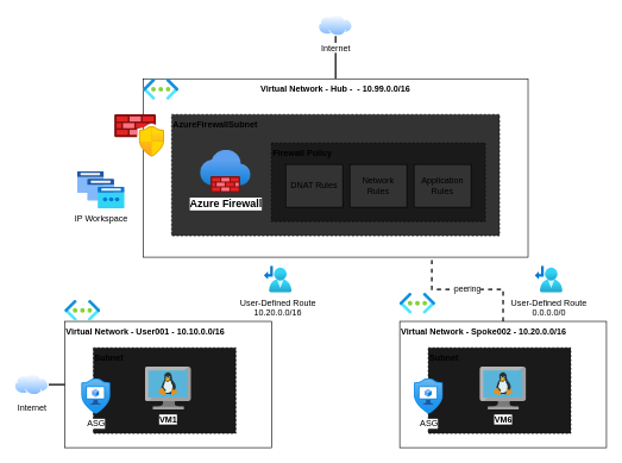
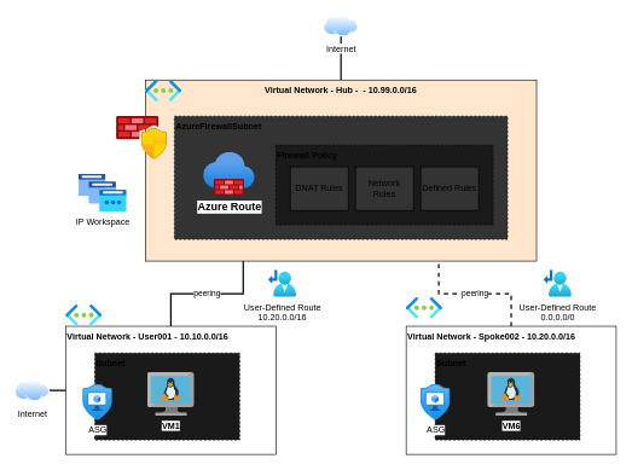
  <mxCell id="0" />
  <mxCell id="1" parent="0" />
  <mxCell id="2" style="edgeStyle=orthogonalEdgeStyle;rounded=0;orthogonalLoop=1;jettySize=auto;html=1;endArrow=none;endFill=0;strokeWidth=2;" edge="1" parent="1" source="3" target="29"><mxGeometry relative="1" as="geometry" /></mxCell>
- <mxCell id="3" value="Virtual Network - Hub -&amp;nbsp;&amp;nbsp;- 10.99.0.0/16" style="rounded=0;whiteSpace=wrap;html=1;verticalAlign=top;fontStyle=1" vertex="1" parent="1"><mxGeometry x="200" y="110" width="540" height="250" as="geometry" /></mxCell>
+ <mxCell id="3" value="Virtual Network - Hub -&amp;nbsp;&amp;nbsp;- 10.99.0.0/16" style="rounded=0;whiteSpace=wrap;html=1;verticalAlign=top;fontStyle=1;fillColor=#ffe6cc;" vertex="1" parent="1"><mxGeometry x="200" y="110" width="540" height="250" as="geometry" /></mxCell>
  <mxCell id="4" value="AzureFirewallSubnet" style="rounded=0;whiteSpace=wrap;html=1;verticalAlign=top;fontStyle=1;dashed=1;align=left;fillColor=#333333;" vertex="1" parent="1"><mxGeometry x="240" y="160" width="460" height="170" as="geometry" /></mxCell>
- <mxCell id="5" value="Azure Firewall" style="image;aspect=fixed;html=1;points=[];align=center;fontSize=15;image=img/lib/azure2/networking/Firewalls.svg;fontStyle=1" vertex="1" parent="1"><mxGeometry x="280.25" y="210" width="71" height="60" as="geometry" /></mxCell>
+ <mxCell id="5" value="Azure Route" style="image;aspect=fixed;html=1;points=[];align=center;fontSize=15;image=img/lib/azure2/networking/Firewalls.svg;fontStyle=1" vertex="1" parent="1"><mxGeometry x="280.25" y="210" width="71" height="60" as="geometry" /></mxCell>
  <mxCell id="6" value="" style="image;aspect=fixed;html=1;points=[];align=center;fontSize=12;image=img/lib/azure2/networking/Virtual_Networks.svg;" vertex="1" parent="1"><mxGeometry x="200" y="110" width="50.25" height="30" as="geometry" /></mxCell>
  <mxCell id="7" value="" style="image;aspect=fixed;html=1;points=[];align=center;fontSize=12;image=img/lib/azure2/networking/Azure_Firewall_Manager.svg;" vertex="1" parent="1"><mxGeometry x="160" y="160" width="70" height="60" as="geometry" /></mxCell>
  <mxCell id="8" value="IP Workspace" style="image;aspect=fixed;html=1;points=[];align=center;fontSize=12;image=img/lib/azure2/networking/IP_Groups.svg;" vertex="1" parent="1"><mxGeometry x="107.5" y="240" width="67" height="52" as="geometry" /></mxCell>
  <mxCell id="9" value="Virtual Network - Spoke002 - 10.20.0.0/16" style="rounded=0;whiteSpace=wrap;html=1;verticalAlign=top;fontStyle=1;align=left;" vertex="1" parent="1"><mxGeometry x="560" y="450" width="290" height="177" as="geometry" /></mxCell>
  <mxCell id="10" value="User-Defined Route&lt;br&gt;0.0.0.0/0" style="image;aspect=fixed;html=1;points=[];align=center;fontSize=12;image=img/lib/azure2/networking/Route_Tables.svg;" vertex="1" parent="1"><mxGeometry x="750" y="372.5" width="38.71" height="37.5" as="geometry" /></mxCell>
  <mxCell id="11" value="Subnet" style="rounded=0;whiteSpace=wrap;html=1;verticalAlign=top;fontStyle=1;dashed=1;fillColor=#1A1A1A;align=left;" vertex="1" parent="1"><mxGeometry x="600" y="487" width="200" height="120" as="geometry" /></mxCell>
  <mxCell id="12" value="VM6" style="image;sketch=0;aspect=fixed;html=1;points=[];align=center;fontSize=12;image=img/lib/mscae/VM_Linux.svg;fontStyle=1" vertex="1" parent="1"><mxGeometry x="672.5" y="514" width="65.22" height="60" as="geometry" /></mxCell>
+ <mxCell id="13" value="peering" style="rounded=0;orthogonalLoop=1;jettySize=auto;html=1;strokeWidth=2;endArrow=none;endFill=0;edgeStyle=orthogonalEdgeStyle;entryX=0.25;entryY=1;entryDx=0;entryDy=0;" edge="1" parent="1" source="14" target="3"><mxGeometry relative="1" as="geometry" /></mxCell>
  <mxCell id="14" value="Virtual Network - User001 - 10.10.0.0/16" style="rounded=0;whiteSpace=wrap;html=1;verticalAlign=top;fontStyle=1;align=left;" vertex="1" parent="1"><mxGeometry x="90.12" y="450" width="290" height="177" as="geometry" /></mxCell>
  <mxCell id="15" value="Subnet" style="rounded=0;whiteSpace=wrap;html=1;verticalAlign=top;fontStyle=1;dashed=1;fillColor=#1A1A1A;align=left;" vertex="1" parent="1"><mxGeometry x="130.12" y="487" width="200" height="120" as="geometry" /></mxCell>
  <mxCell id="16" value="VM1" style="image;sketch=0;aspect=fixed;html=1;points=[];align=center;fontSize=12;image=img/lib/mscae/VM_Linux.svg;fontStyle=1" vertex="1" parent="1"><mxGeometry x="202.62" y="514" width="65.22" height="60" as="geometry" /></mxCell>
  <mxCell id="17" value="Firewall Policy" style="rounded=0;whiteSpace=wrap;html=1;verticalAlign=top;fontStyle=1;dashed=1;align=left;fillColor=#1A1A1A;" vertex="1" parent="1"><mxGeometry x="380" y="200" width="300" height="110" as="geometry" /></mxCell>
  <mxCell id="18" value="DNAT Rules" style="rounded=0;whiteSpace=wrap;html=1;fillColor=#333333;" vertex="1" parent="1"><mxGeometry x="400" y="230" width="80" height="60" as="geometry" /></mxCell>
  <mxCell id="19" value="Network Rules" style="rounded=0;whiteSpace=wrap;html=1;fillColor=#333333;" vertex="1" parent="1"><mxGeometry x="490" y="230" width="80" height="60" as="geometry" /></mxCell>
- <mxCell id="20" value="Application Rules" style="rounded=0;whiteSpace=wrap;html=1;fillColor=#333333;" vertex="1" parent="1"><mxGeometry x="580" y="230" width="80" height="60" as="geometry" /></mxCell>
+ <mxCell id="20" value="Defined Rules" style="rounded=0;whiteSpace=wrap;html=1;fillColor=#333333;" vertex="1" parent="1"><mxGeometry x="580" y="230" width="80" height="60" as="geometry" /></mxCell>
  <mxCell id="21" value="peering" style="rounded=0;orthogonalLoop=1;jettySize=auto;html=1;strokeWidth=2;endArrow=none;endFill=0;edgeStyle=orthogonalEdgeStyle;entryX=0.75;entryY=1;entryDx=0;entryDy=0;dashed=1;" edge="1" parent="1" source="9" target="3"><mxGeometry relative="1" as="geometry"><mxPoint x="285" y="440" as="sourcePoint" /><mxPoint x="480" y="370" as="targetPoint" /></mxGeometry></mxCell>
  <mxCell id="22" value="" style="image;aspect=fixed;html=1;points=[];align=center;fontSize=12;image=img/lib/azure2/networking/Virtual_Networks.svg;" vertex="1" parent="1"><mxGeometry x="90.12" y="420" width="50.25" height="30" as="geometry" /></mxCell>
  <mxCell id="23" value="" style="image;aspect=fixed;html=1;points=[];align=center;fontSize=12;image=img/lib/azure2/networking/Virtual_Networks.svg;" vertex="1" parent="1"><mxGeometry x="560" y="410" width="50.25" height="30" as="geometry" /></mxCell>
  <mxCell id="24" value="User-Defined Route&lt;br&gt;10.20.0.0/16" style="image;aspect=fixed;html=1;points=[];align=center;fontSize=12;image=img/lib/azure2/networking/Route_Tables.svg;" vertex="1" parent="1"><mxGeometry x="370" y="372.5" width="38.71" height="37.5" as="geometry" /></mxCell>
  <mxCell id="25" value="ASG" style="image;aspect=fixed;html=1;points=[];align=center;fontSize=12;image=img/lib/azure2/security/Application_Security_Groups.svg;" vertex="1" parent="1"><mxGeometry x="113.44" y="530" width="41.18" height="50" as="geometry" /></mxCell>
  <mxCell id="26" value="ASG" style="image;aspect=fixed;html=1;points=[];align=center;fontSize=12;image=img/lib/azure2/security/Application_Security_Groups.svg;" vertex="1" parent="1"><mxGeometry x="580" y="530" width="41.18" height="50" as="geometry" /></mxCell>
  <mxCell id="27" value="Internet" style="image;aspect=fixed;perimeter=ellipsePerimeter;html=1;align=center;shadow=0;dashed=0;spacingTop=3;image=img/lib/active_directory/internet_cloud.svg;" vertex="1" parent="1"><mxGeometry x="20" y="523.5" width="47.62" height="30" as="geometry" /></mxCell>
  <mxCell id="28" value="" style="rounded=0;orthogonalLoop=1;jettySize=auto;html=1;strokeWidth=2;endArrow=none;endFill=0;edgeStyle=orthogonalEdgeStyle;" edge="1" parent="1" source="14" target="27"><mxGeometry relative="1" as="geometry"><mxPoint x="440.12" y="120" as="sourcePoint" /><mxPoint x="440.12" y="70" as="targetPoint" /></mxGeometry></mxCell>
  <mxCell id="29" value="Internet" style="image;aspect=fixed;perimeter=ellipsePerimeter;html=1;align=center;shadow=0;dashed=0;spacingTop=3;image=img/lib/active_directory/internet_cloud.svg;" vertex="1" parent="1"><mxGeometry x="446.19" y="20" width="47.62" height="30" as="geometry" /></mxCell>
